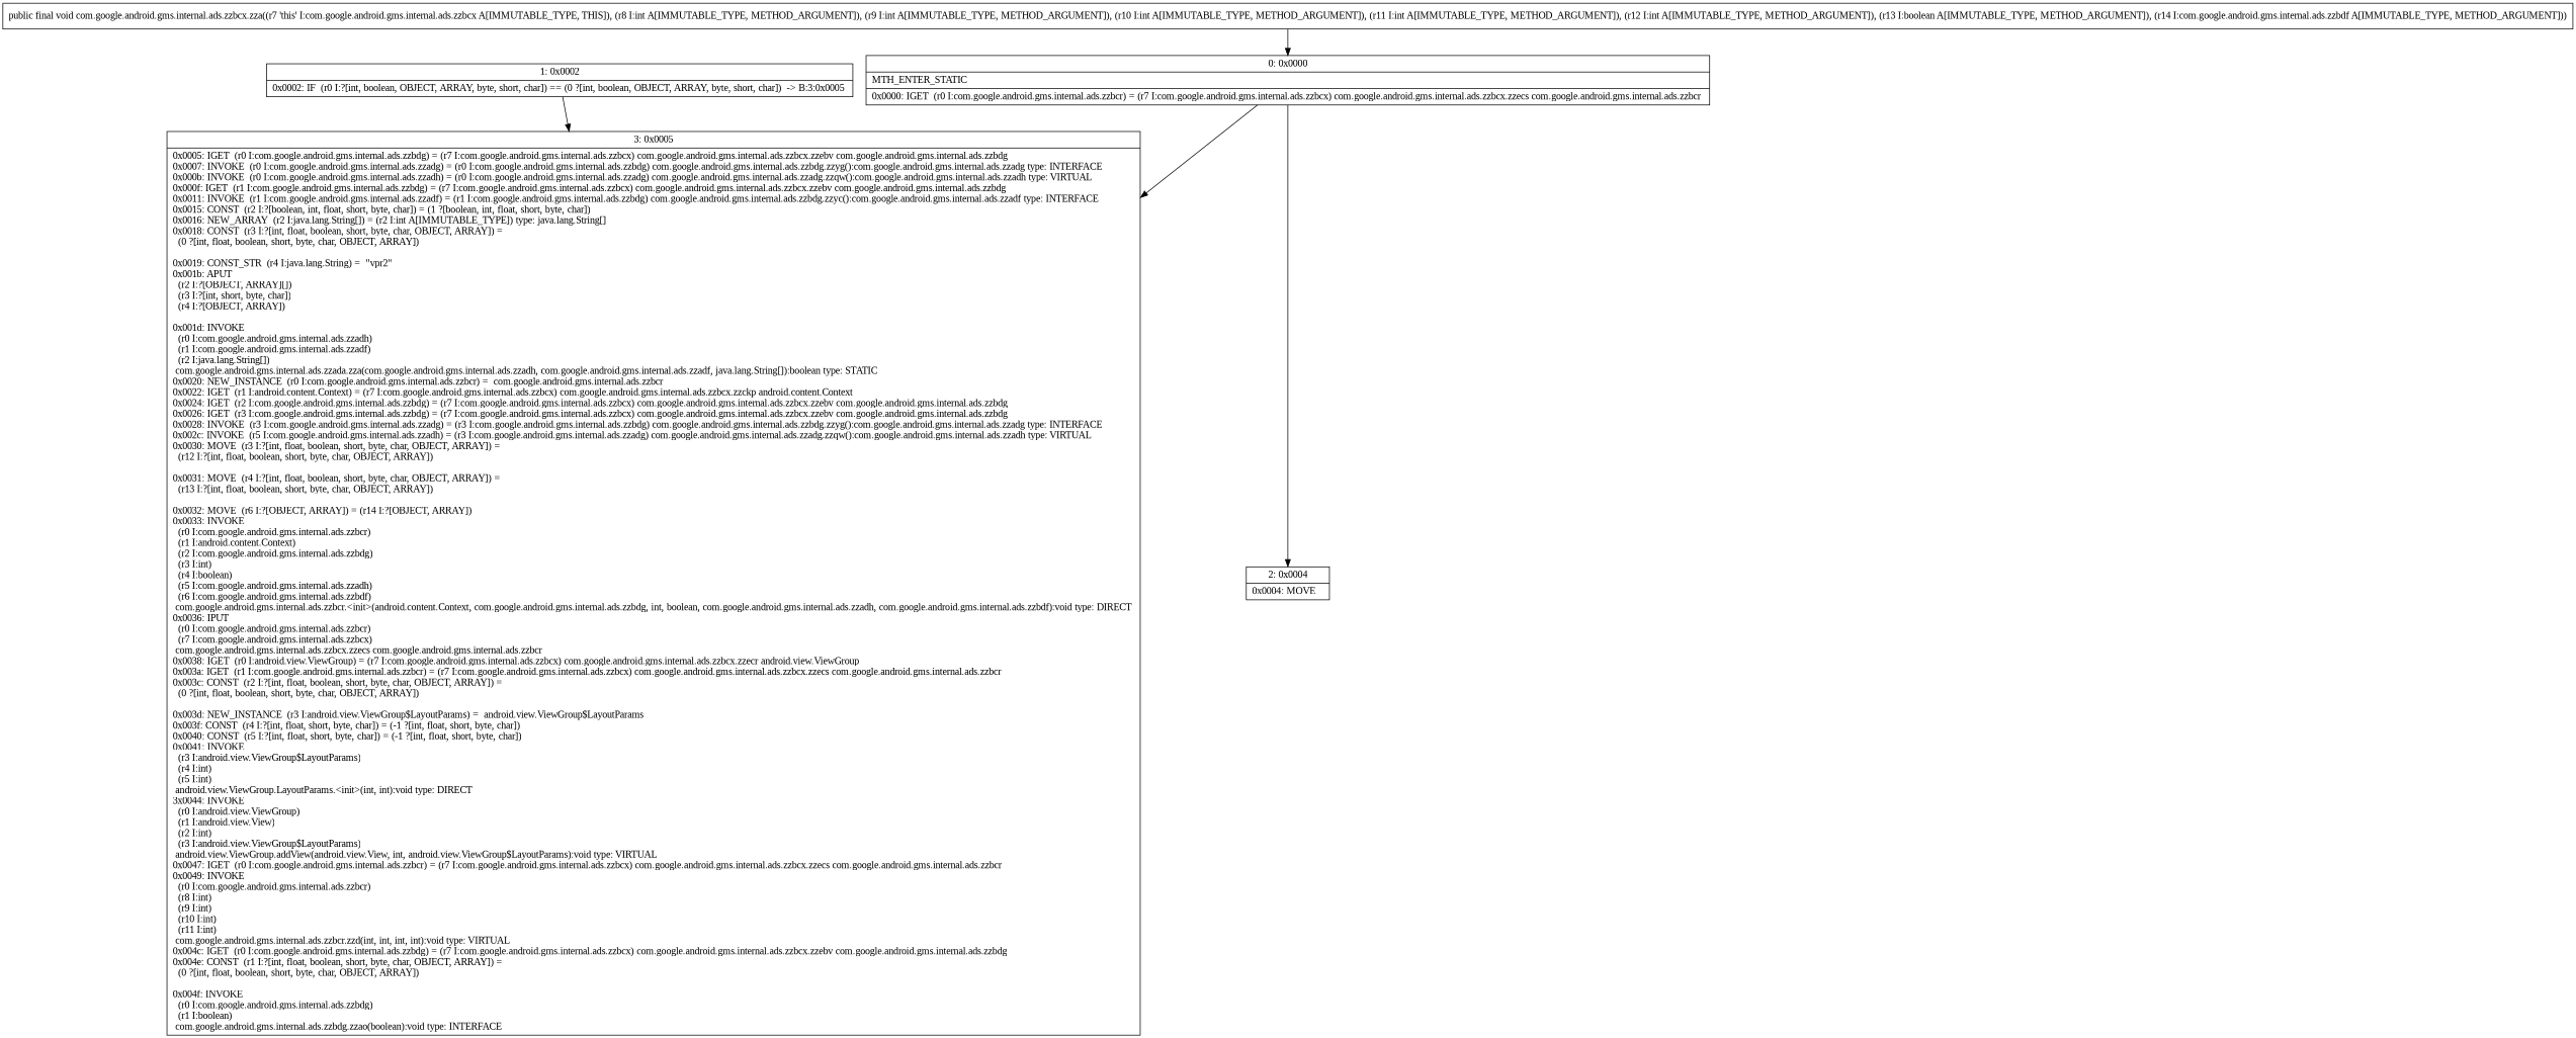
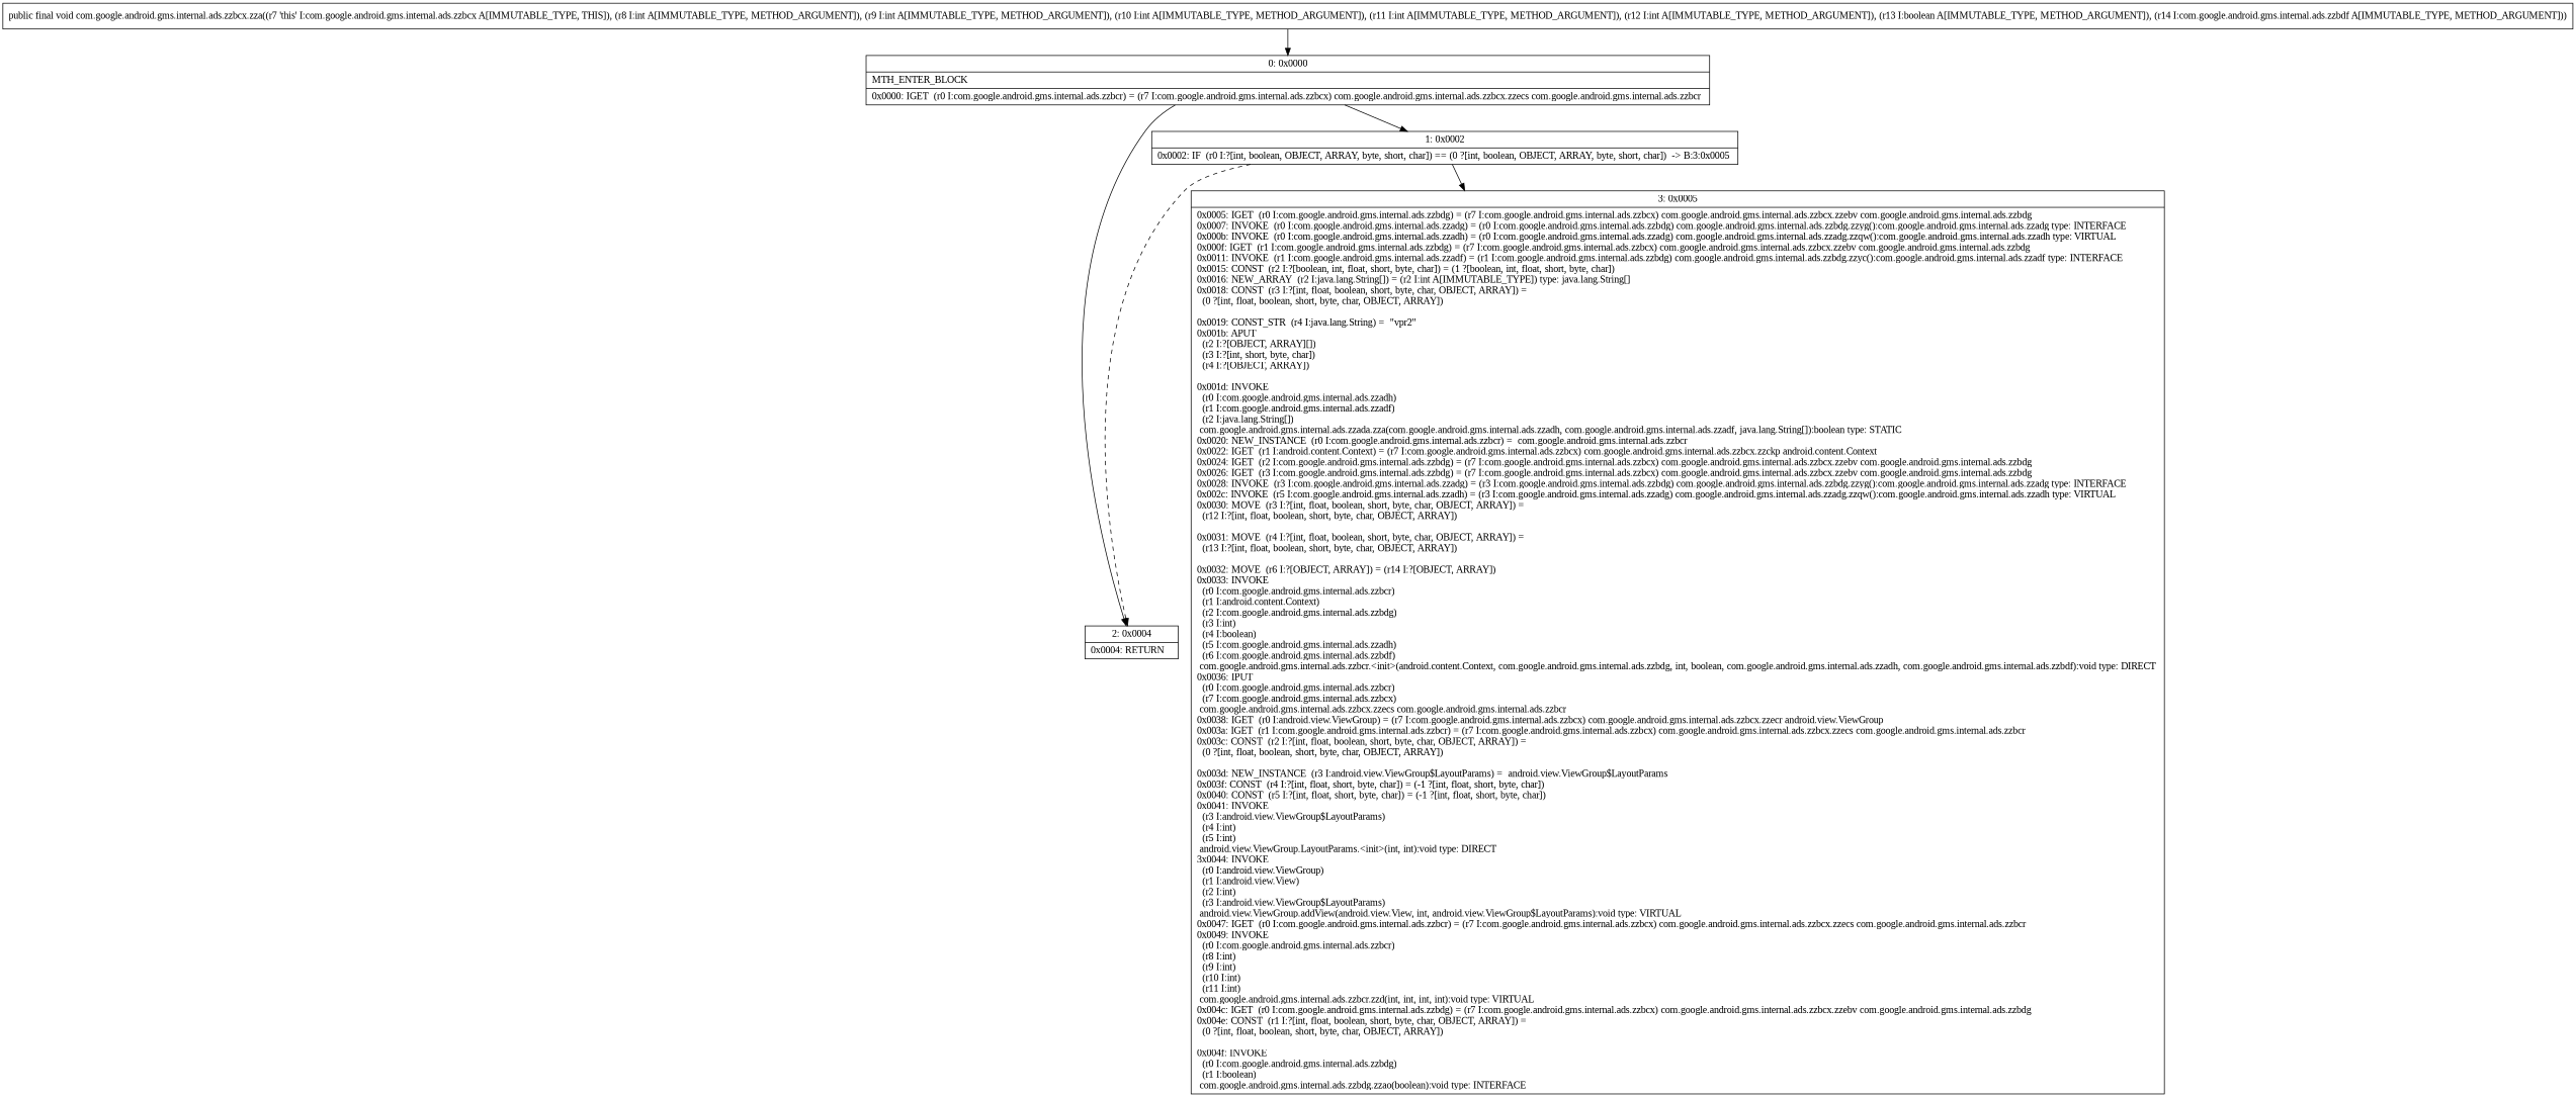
  digraph {
    fontname="Liberation Serif"
    node [fontname="Liberation Serif" shape=record]
    edge [fontname="Liberation Serif"]
-   n1 [label="{0\:\ 0x0000|MTH_ENTER_STATIC\l|0x0000: IGET  (r0 I:com.google.android.gms.internal.ads.zzbcr) = (r7 I:com.google.android.gms.internal.ads.zzbcx) com.google.android.gms.internal.ads.zzbcx.zzecs com.google.android.gms.internal.ads.zzbcr \l}"]
+   n1 [label="{0\:\ 0x0000|MTH_ENTER_BLOCK\l|0x0000: IGET  (r0 I:com.google.android.gms.internal.ads.zzbcr) = (r7 I:com.google.android.gms.internal.ads.zzbcx) com.google.android.gms.internal.ads.zzbcx.zzecs com.google.android.gms.internal.ads.zzbcr \l}"]
    n2 [label="{1\:\ 0x0002|0x0002: IF  (r0 I:?[int, boolean, OBJECT, ARRAY, byte, short, char]) == (0 ?[int, boolean, OBJECT, ARRAY, byte, short, char])  \-\> B:3:0x0005 \l}"]
-   n3 [label="{2\:\ 0x0004|0x0004: MOVE   \l}"]
+   n3 [label="{2\:\ 0x0004|0x0004: RETURN   \l}"]
    n4 [label="{3\:\ 0x0005|0x0005: IGET  (r0 I:com.google.android.gms.internal.ads.zzbdg) = (r7 I:com.google.android.gms.internal.ads.zzbcx) com.google.android.gms.internal.ads.zzbcx.zzebv com.google.android.gms.internal.ads.zzbdg \l0x0007: INVOKE  (r0 I:com.google.android.gms.internal.ads.zzadg) = (r0 I:com.google.android.gms.internal.ads.zzbdg) com.google.android.gms.internal.ads.zzbdg.zzyg():com.google.android.gms.internal.ads.zzadg type: INTERFACE \l0x000b: INVOKE  (r0 I:com.google.android.gms.internal.ads.zzadh) = (r0 I:com.google.android.gms.internal.ads.zzadg) com.google.android.gms.internal.ads.zzadg.zzqw():com.google.android.gms.internal.ads.zzadh type: VIRTUAL \l0x000f: IGET  (r1 I:com.google.android.gms.internal.ads.zzbdg) = (r7 I:com.google.android.gms.internal.ads.zzbcx) com.google.android.gms.internal.ads.zzbcx.zzebv com.google.android.gms.internal.ads.zzbdg \l0x0011: INVOKE  (r1 I:com.google.android.gms.internal.ads.zzadf) = (r1 I:com.google.android.gms.internal.ads.zzbdg) com.google.android.gms.internal.ads.zzbdg.zzyc():com.google.android.gms.internal.ads.zzadf type: INTERFACE \l0x0015: CONST  (r2 I:?[boolean, int, float, short, byte, char]) = (1 ?[boolean, int, float, short, byte, char]) \l0x0016: NEW_ARRAY  (r2 I:java.lang.String[]) = (r2 I:int A[IMMUTABLE_TYPE]) type: java.lang.String[] \l0x0018: CONST  (r3 I:?[int, float, boolean, short, byte, char, OBJECT, ARRAY]) = \l  (0 ?[int, float, boolean, short, byte, char, OBJECT, ARRAY])\l \l0x0019: CONST_STR  (r4 I:java.lang.String) =  \"vpr2\" \l0x001b: APUT  \l  (r2 I:?[OBJECT, ARRAY][])\l  (r3 I:?[int, short, byte, char])\l  (r4 I:?[OBJECT, ARRAY])\l \l0x001d: INVOKE  \l  (r0 I:com.google.android.gms.internal.ads.zzadh)\l  (r1 I:com.google.android.gms.internal.ads.zzadf)\l  (r2 I:java.lang.String[])\l com.google.android.gms.internal.ads.zzada.zza(com.google.android.gms.internal.ads.zzadh, com.google.android.gms.internal.ads.zzadf, java.lang.String[]):boolean type: STATIC \l0x0020: NEW_INSTANCE  (r0 I:com.google.android.gms.internal.ads.zzbcr) =  com.google.android.gms.internal.ads.zzbcr \l0x0022: IGET  (r1 I:android.content.Context) = (r7 I:com.google.android.gms.internal.ads.zzbcx) com.google.android.gms.internal.ads.zzbcx.zzckp android.content.Context \l0x0024: IGET  (r2 I:com.google.android.gms.internal.ads.zzbdg) = (r7 I:com.google.android.gms.internal.ads.zzbcx) com.google.android.gms.internal.ads.zzbcx.zzebv com.google.android.gms.internal.ads.zzbdg \l0x0026: IGET  (r3 I:com.google.android.gms.internal.ads.zzbdg) = (r7 I:com.google.android.gms.internal.ads.zzbcx) com.google.android.gms.internal.ads.zzbcx.zzebv com.google.android.gms.internal.ads.zzbdg \l0x0028: INVOKE  (r3 I:com.google.android.gms.internal.ads.zzadg) = (r3 I:com.google.android.gms.internal.ads.zzbdg) com.google.android.gms.internal.ads.zzbdg.zzyg():com.google.android.gms.internal.ads.zzadg type: INTERFACE \l0x002c: INVOKE  (r5 I:com.google.android.gms.internal.ads.zzadh) = (r3 I:com.google.android.gms.internal.ads.zzadg) com.google.android.gms.internal.ads.zzadg.zzqw():com.google.android.gms.internal.ads.zzadh type: VIRTUAL \l0x0030: MOVE  (r3 I:?[int, float, boolean, short, byte, char, OBJECT, ARRAY]) = \l  (r12 I:?[int, float, boolean, short, byte, char, OBJECT, ARRAY])\l \l0x0031: MOVE  (r4 I:?[int, float, boolean, short, byte, char, OBJECT, ARRAY]) = \l  (r13 I:?[int, float, boolean, short, byte, char, OBJECT, ARRAY])\l \l0x0032: MOVE  (r6 I:?[OBJECT, ARRAY]) = (r14 I:?[OBJECT, ARRAY]) \l0x0033: INVOKE  \l  (r0 I:com.google.android.gms.internal.ads.zzbcr)\l  (r1 I:android.content.Context)\l  (r2 I:com.google.android.gms.internal.ads.zzbdg)\l  (r3 I:int)\l  (r4 I:boolean)\l  (r5 I:com.google.android.gms.internal.ads.zzadh)\l  (r6 I:com.google.android.gms.internal.ads.zzbdf)\l com.google.android.gms.internal.ads.zzbcr.\<init\>(android.content.Context, com.google.android.gms.internal.ads.zzbdg, int, boolean, com.google.android.gms.internal.ads.zzadh, com.google.android.gms.internal.ads.zzbdf):void type: DIRECT \l0x0036: IPUT  \l  (r0 I:com.google.android.gms.internal.ads.zzbcr)\l  (r7 I:com.google.android.gms.internal.ads.zzbcx)\l com.google.android.gms.internal.ads.zzbcx.zzecs com.google.android.gms.internal.ads.zzbcr \l0x0038: IGET  (r0 I:android.view.ViewGroup) = (r7 I:com.google.android.gms.internal.ads.zzbcx) com.google.android.gms.internal.ads.zzbcx.zzecr android.view.ViewGroup \l0x003a: IGET  (r1 I:com.google.android.gms.internal.ads.zzbcr) = (r7 I:com.google.android.gms.internal.ads.zzbcx) com.google.android.gms.internal.ads.zzbcx.zzecs com.google.android.gms.internal.ads.zzbcr \l0x003c: CONST  (r2 I:?[int, float, boolean, short, byte, char, OBJECT, ARRAY]) = \l  (0 ?[int, float, boolean, short, byte, char, OBJECT, ARRAY])\l \l0x003d: NEW_INSTANCE  (r3 I:android.view.ViewGroup$LayoutParams) =  android.view.ViewGroup$LayoutParams \l0x003f: CONST  (r4 I:?[int, float, short, byte, char]) = (\-1 ?[int, float, short, byte, char]) \l0x0040: CONST  (r5 I:?[int, float, short, byte, char]) = (\-1 ?[int, float, short, byte, char]) \l0x0041: INVOKE  \l  (r3 I:android.view.ViewGroup$LayoutParams)\l  (r4 I:int)\l  (r5 I:int)\l android.view.ViewGroup.LayoutParams.\<init\>(int, int):void type: DIRECT \l3x0044: INVOKE  \l  (r0 I:android.view.ViewGroup)\l  (r1 I:android.view.View)\l  (r2 I:int)\l  (r3 I:android.view.ViewGroup$LayoutParams)\l android.view.ViewGroup.addView(android.view.View, int, android.view.ViewGroup$LayoutParams):void type: VIRTUAL \l0x0047: IGET  (r0 I:com.google.android.gms.internal.ads.zzbcr) = (r7 I:com.google.android.gms.internal.ads.zzbcx) com.google.android.gms.internal.ads.zzbcx.zzecs com.google.android.gms.internal.ads.zzbcr \l0x0049: INVOKE  \l  (r0 I:com.google.android.gms.internal.ads.zzbcr)\l  (r8 I:int)\l  (r9 I:int)\l  (r10 I:int)\l  (r11 I:int)\l com.google.android.gms.internal.ads.zzbcr.zzd(int, int, int, int):void type: VIRTUAL \l0x004c: IGET  (r0 I:com.google.android.gms.internal.ads.zzbdg) = (r7 I:com.google.android.gms.internal.ads.zzbcx) com.google.android.gms.internal.ads.zzbcx.zzebv com.google.android.gms.internal.ads.zzbdg \l0x004e: CONST  (r1 I:?[int, float, boolean, short, byte, char, OBJECT, ARRAY]) = \l  (0 ?[int, float, boolean, short, byte, char, OBJECT, ARRAY])\l \l0x004f: INVOKE  \l  (r0 I:com.google.android.gms.internal.ads.zzbdg)\l  (r1 I:boolean)\l com.google.android.gms.internal.ads.zzbdg.zzao(boolean):void type: INTERFACE \l}"]
    n5 [label="{public final void com.google.android.gms.internal.ads.zzbcx.zza((r7 'this' I:com.google.android.gms.internal.ads.zzbcx A[IMMUTABLE_TYPE, THIS]), (r8 I:int A[IMMUTABLE_TYPE, METHOD_ARGUMENT]), (r9 I:int A[IMMUTABLE_TYPE, METHOD_ARGUMENT]), (r10 I:int A[IMMUTABLE_TYPE, METHOD_ARGUMENT]), (r11 I:int A[IMMUTABLE_TYPE, METHOD_ARGUMENT]), (r12 I:int A[IMMUTABLE_TYPE, METHOD_ARGUMENT]), (r13 I:boolean A[IMMUTABLE_TYPE, METHOD_ARGUMENT]), (r14 I:com.google.android.gms.internal.ads.zzbdf A[IMMUTABLE_TYPE, METHOD_ARGUMENT])) }"]
-   n1 -> n4
+   n1 -> n2
    n1 -> n3
+   n2 -> n3 [style=dashed]
    n2 -> n4
    n5 -> n1
  }
